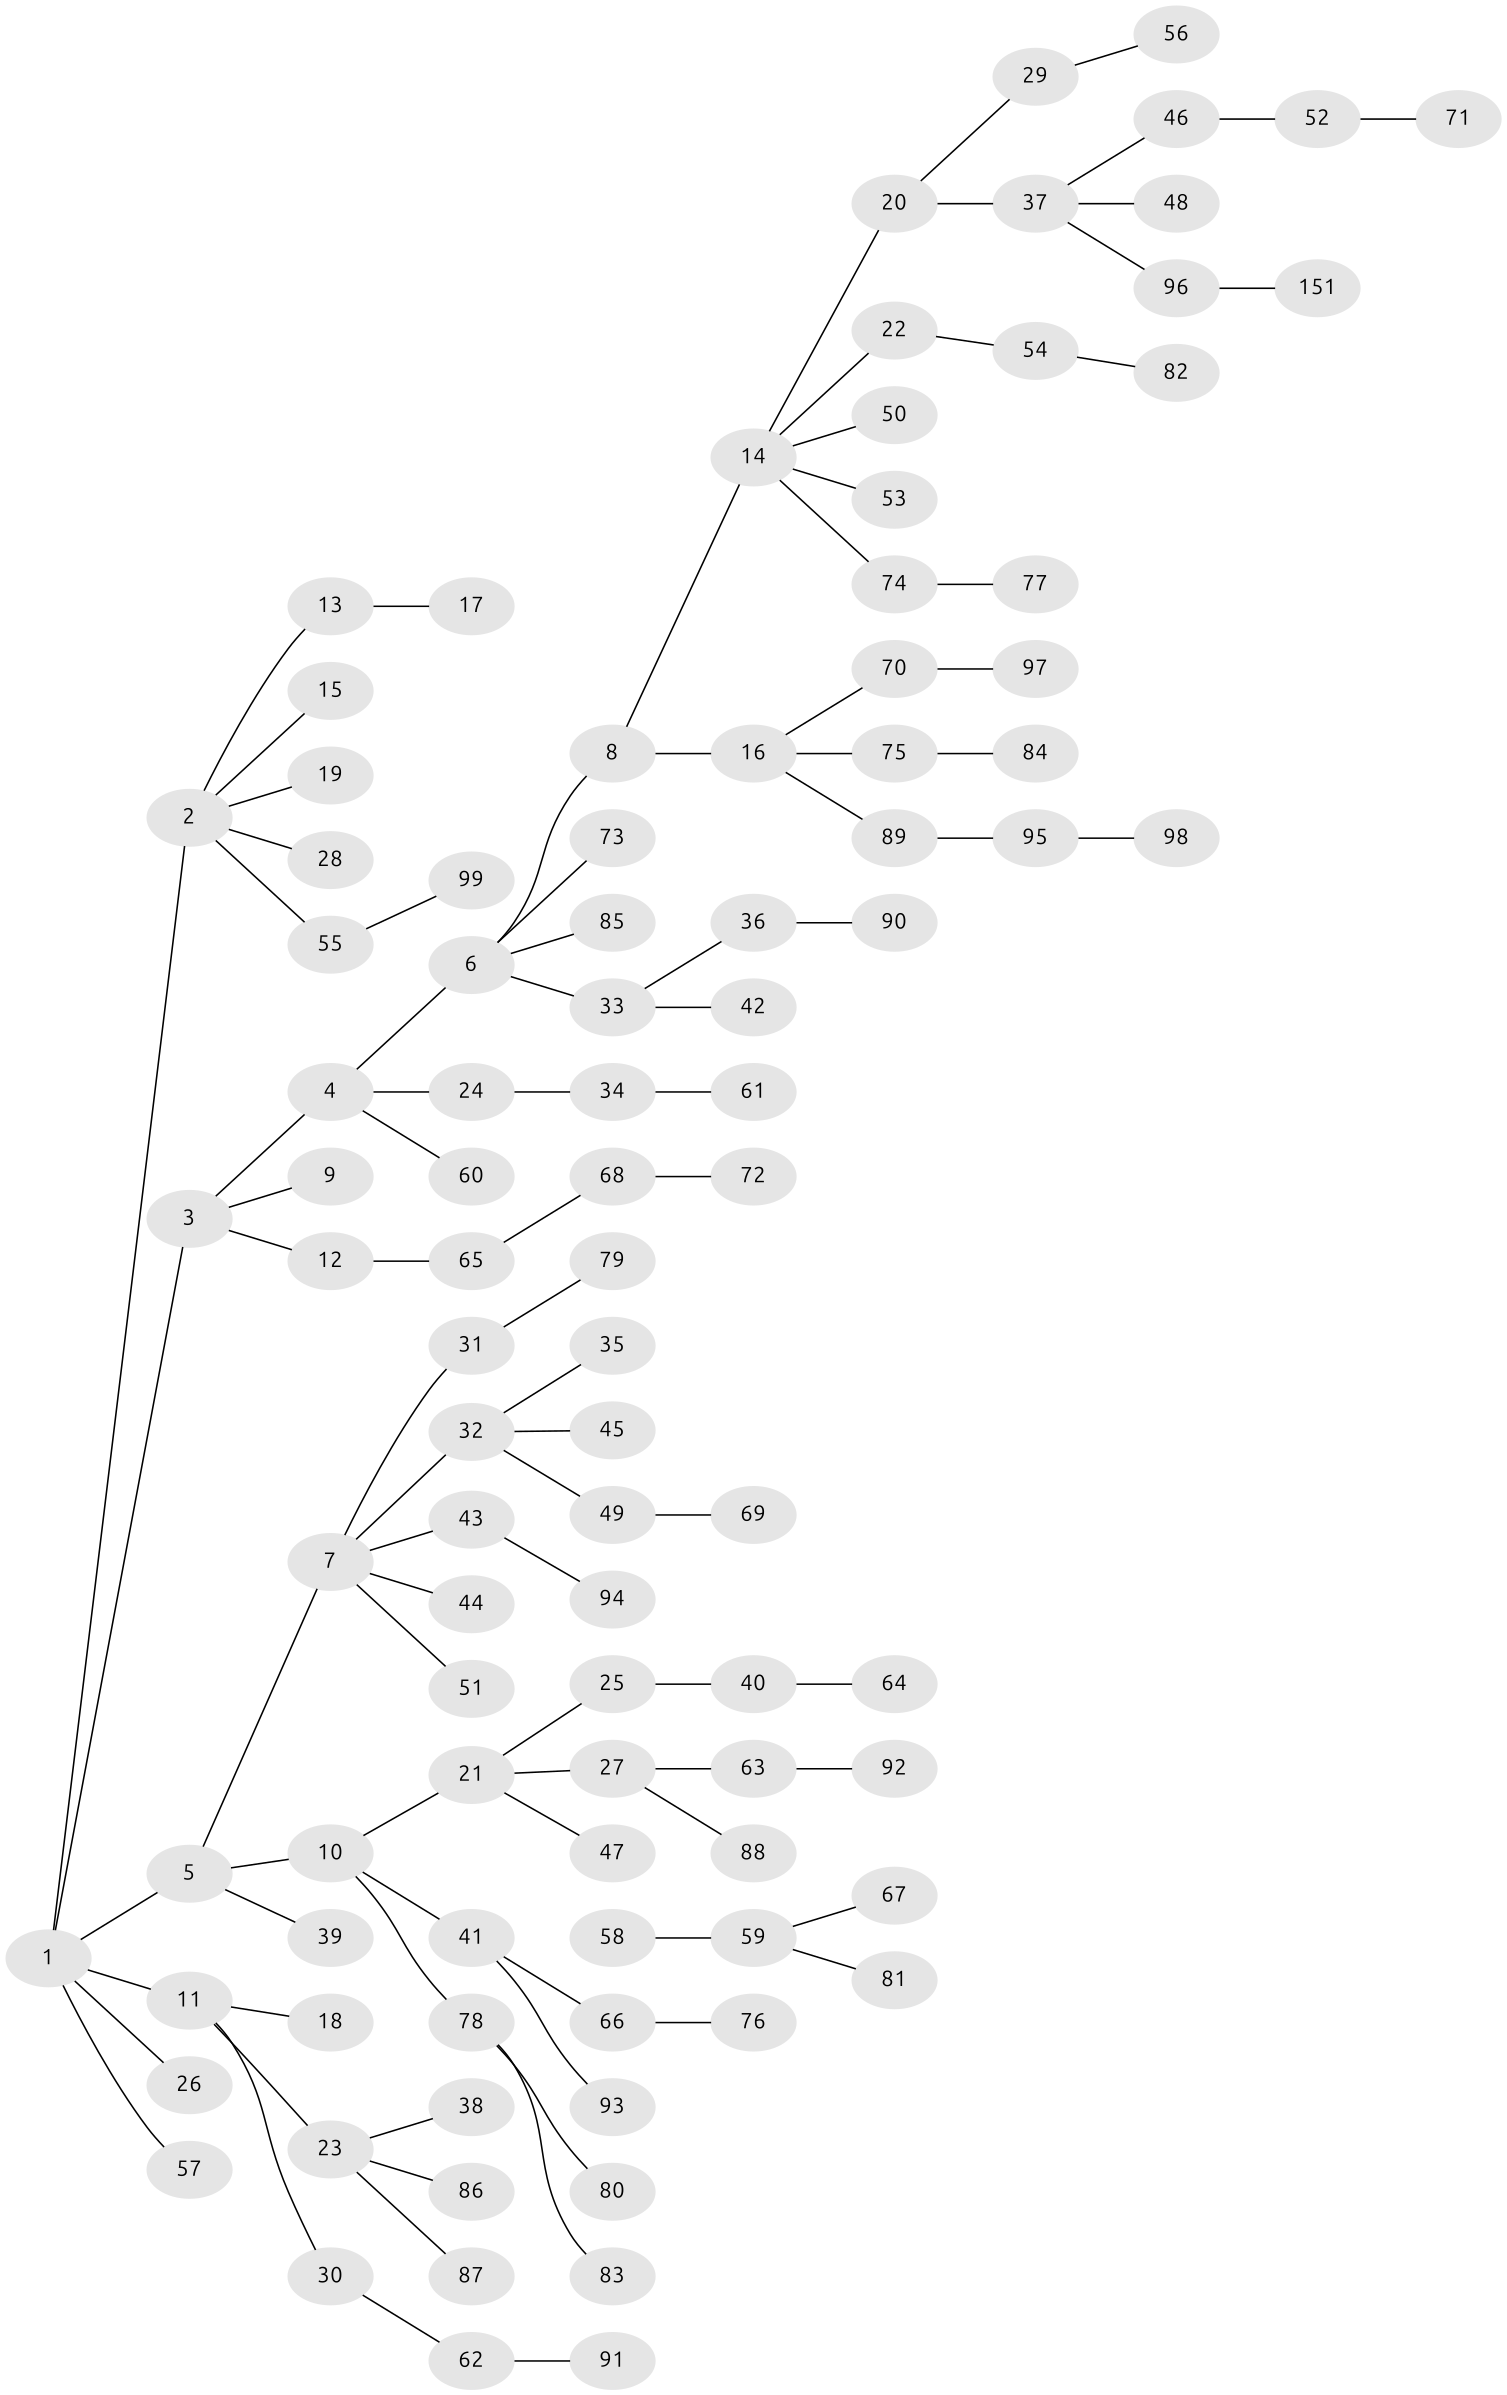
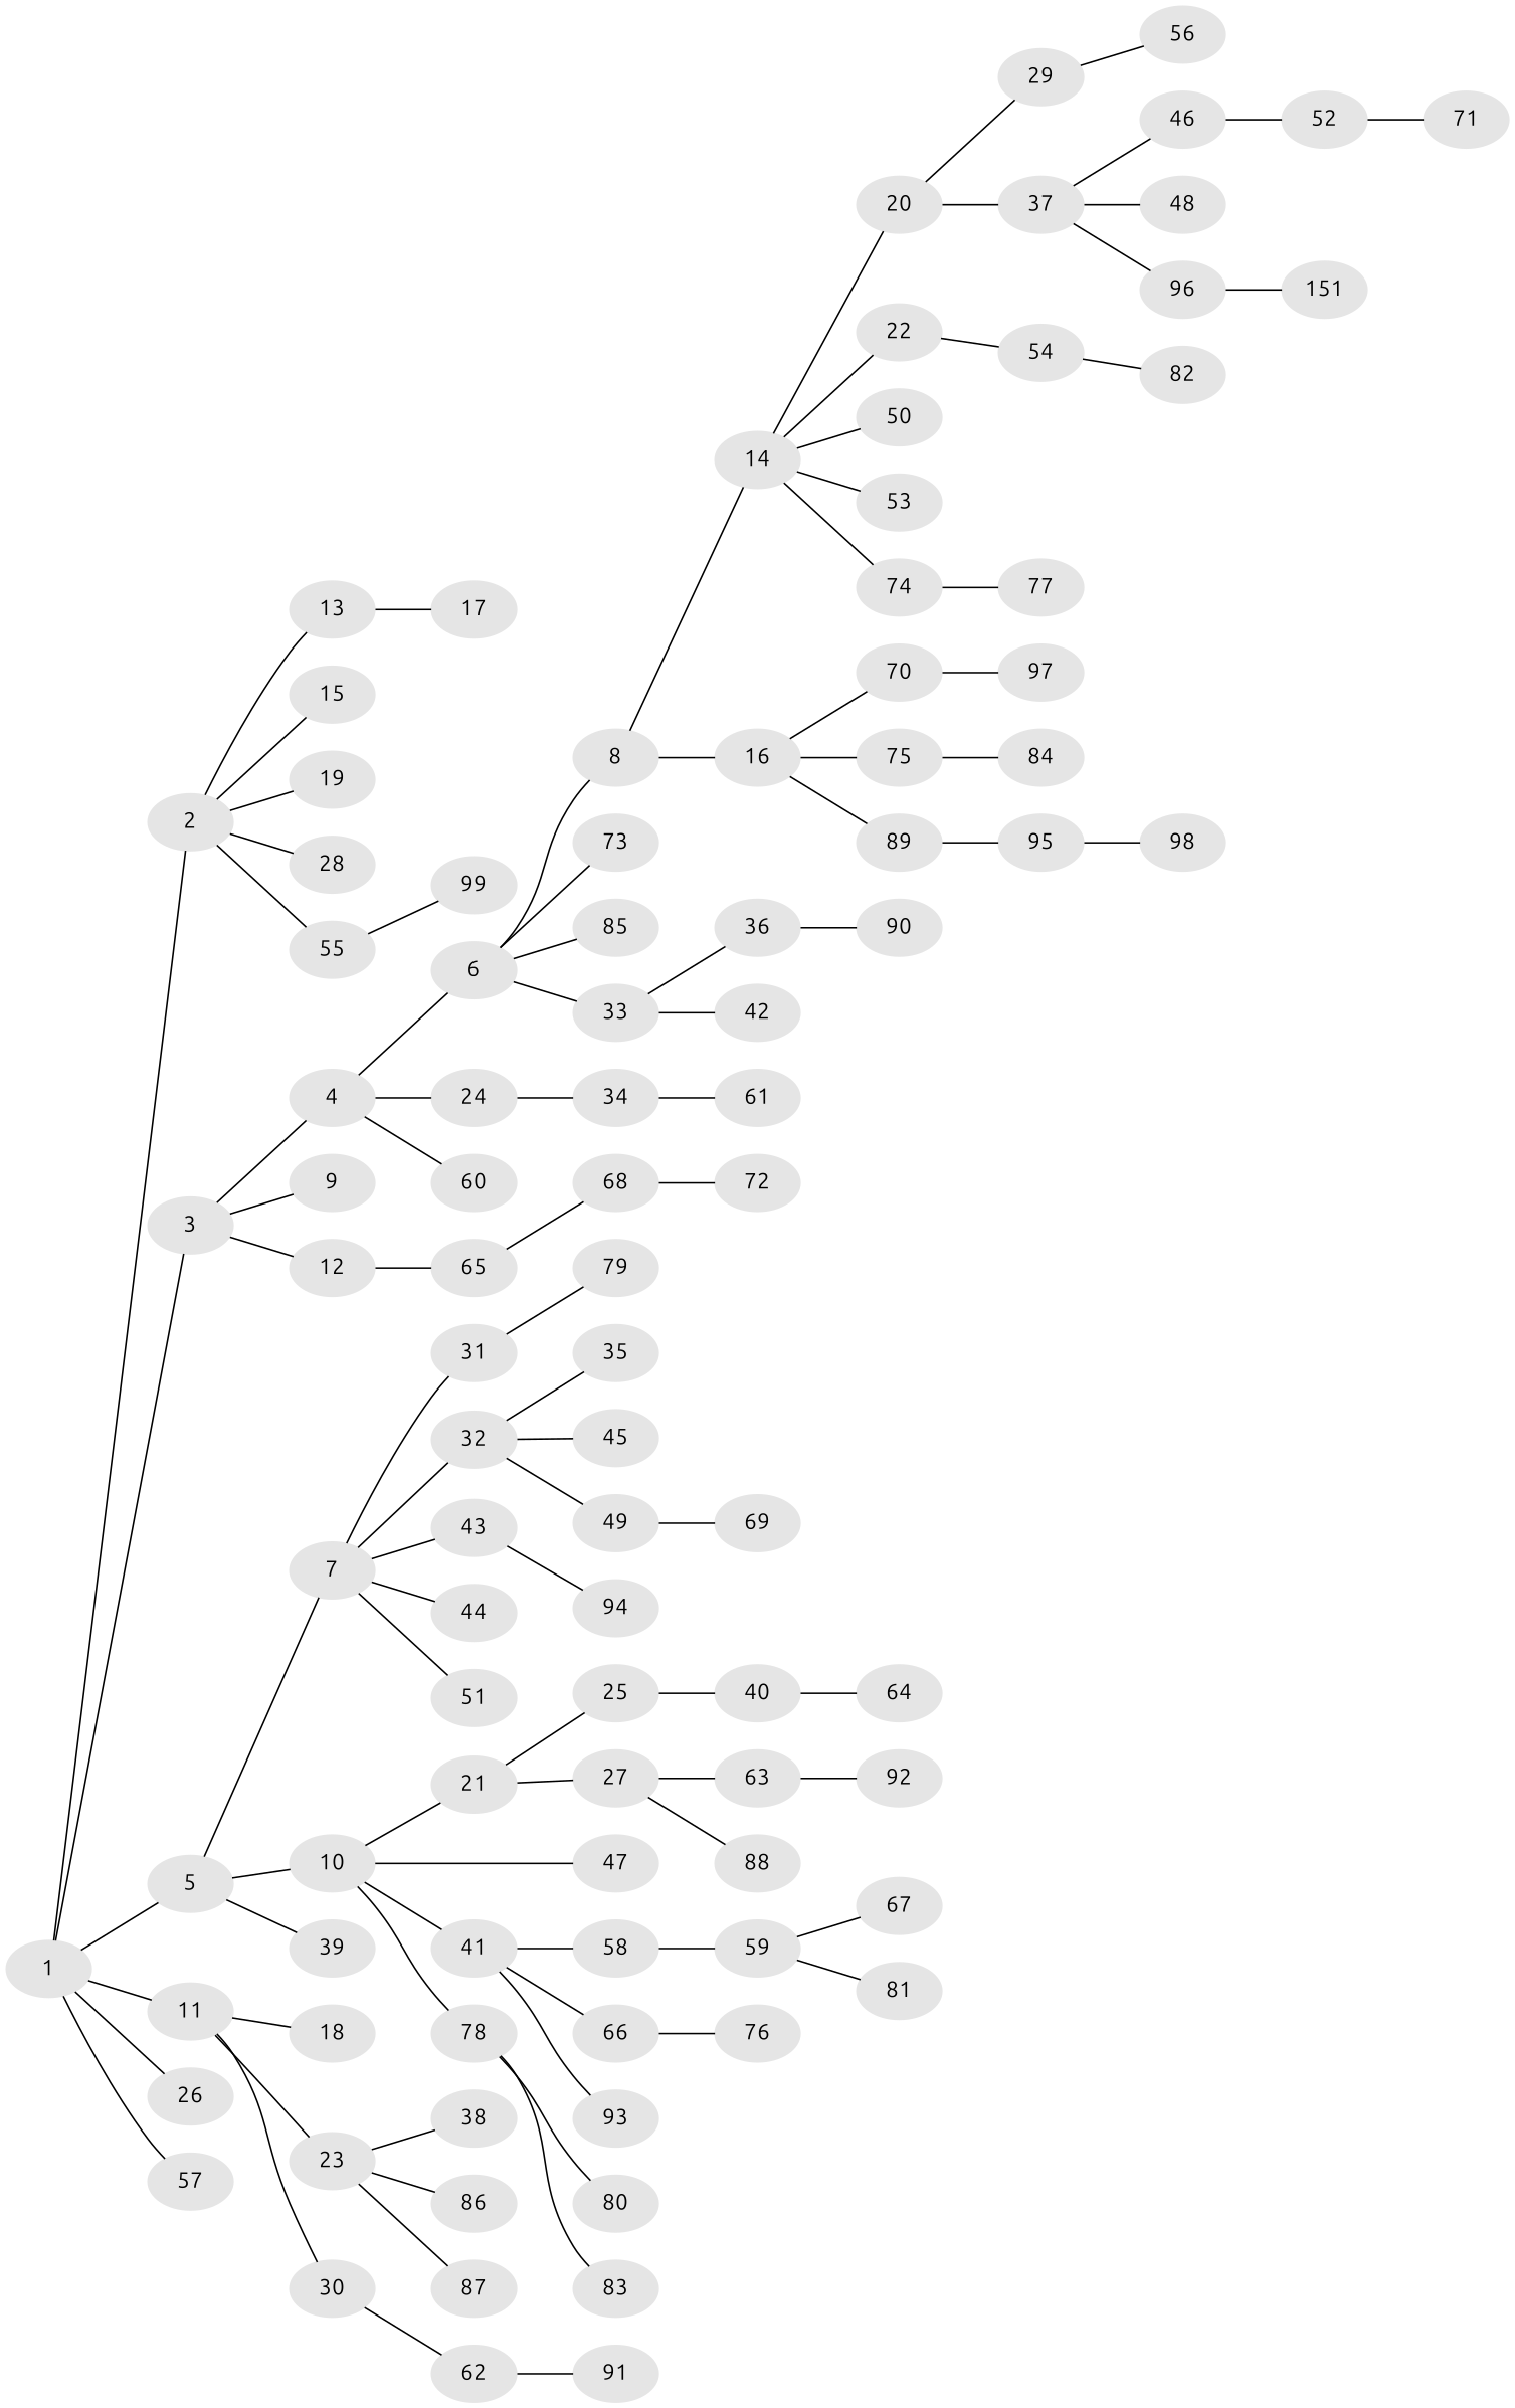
  graph {
    fontname=Ubuntu
    rankdir=LR
    node [color=gray90 fontname=Ubuntu style=filled]
    edge [fontname=Ubuntu]
    1
    2
    3
    5
    11
    26
    57
    13
    15
    19
    28
    55
    4
    9
    12
    7
    10
    39
    18
    23
    30
    17
    99
    6
    24
    60
    65
    8
    73
    85
    33
    34
    31
    32
    43
    44
    51
    21
    41
    78
    14
    16
    79
    35
    45
    49
    94
    20
    22
    50
    53
    74
    70
    75
    89
    25
    27
    47
    58
    66
    93
    80
    83
    38
    86
    87
    62
    68
    29
    37
    54
    77
    97
    84
    95
    56
    46
    48
    96
    40
    63
    88
    82
    36
    42
    61
    64
    92
    91
    69
    90
    52
    n93 [label=151]
    59
    76
    71
    67
    81
    72
    98
    1 -- 2
    1 -- 3
    1 -- 5
    1 -- 11
    1 -- 26
    1 -- 57
    2 -- 13
    2 -- 15
    2 -- 19
    2 -- 28
    2 -- 55
    3 -- 4
    3 -- 9
    3 -- 12
    5 -- 7
    5 -- 10
    5 -- 39
    11 -- 18
    11 -- 23
    11 -- 30
    13 -- 17
    55 -- 99
    4 -- 6
    4 -- 24
    4 -- 60
    12 -- 65
    7 -- 31
    7 -- 32
    7 -- 43
    7 -- 44
    7 -- 51
    10 -- 21
    10 -- 41
    10 -- 78
    23 -- 38
    23 -- 86
    23 -- 87
    30 -- 62
    6 -- 8
    6 -- 73
    6 -- 85
    6 -- 33
    24 -- 34
    65 -- 68
    8 -- 14
    8 -- 16
    33 -- 36
    33 -- 42
    34 -- 61
    31 -- 79
    32 -- 35
    32 -- 45
    32 -- 49
    43 -- 94
    21 -- 25
    21 -- 27
-   21 -- 47
+   10 -- 47
+   41 -- 58
    41 -- 66
    41 -- 93
    78 -- 80
    78 -- 83
    14 -- 20
    14 -- 22
    14 -- 50
    14 -- 53
    14 -- 74
    16 -- 70
    16 -- 75
    16 -- 89
    49 -- 69
    20 -- 29
    20 -- 37
    22 -- 54
    74 -- 77
    70 -- 97
    75 -- 84
    89 -- 95
    25 -- 40
    27 -- 63
    27 -- 88
    58 -- 59
    66 -- 76
    62 -- 91
    68 -- 72
    29 -- 56
    37 -- 46
    37 -- 48
    37 -- 96
    54 -- 82
    95 -- 98
    46 -- 52
    96 -- n93
    40 -- 64
    63 -- 92
    36 -- 90
    52 -- 71
    59 -- 67
    59 -- 81
  }
